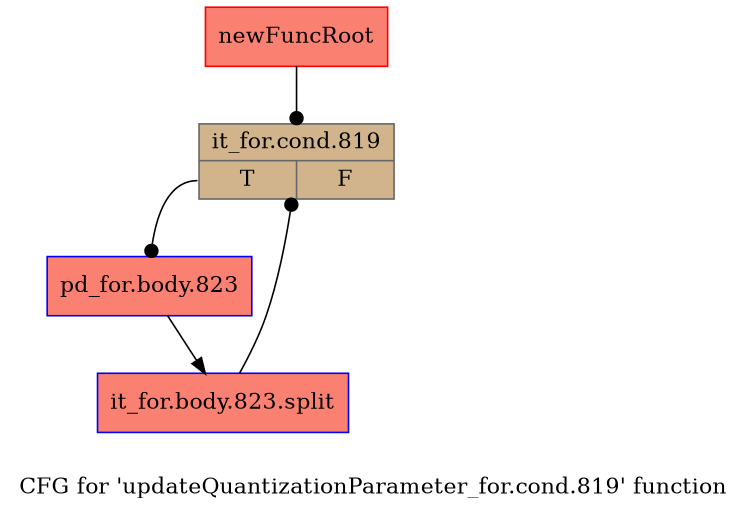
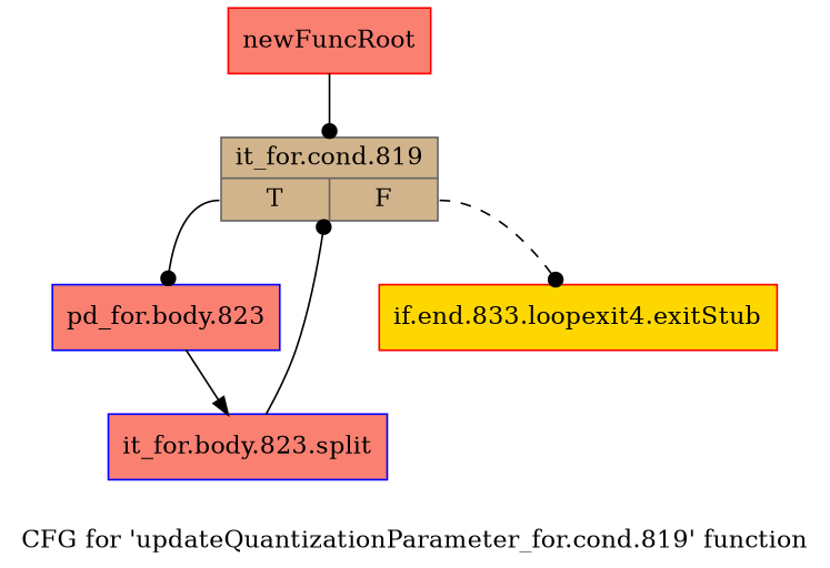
  digraph {
    label="CFG for 'updateQuantizationParameter_for.cond.819' function"
    node [color=red fillcolor=salmon shape=record style=filled]
    edge [arrowhead=dot style=solid]
    n1 [label="{newFuncRoot}"]
    n2 [color=gray40 fillcolor=tan label="{it_for.cond.819|{<s0>T|<s1>F}}"]
+   n3 [fillcolor=gold label="{if.end.833.loopexit4.exitStub}"]
    n4 [color=blue label="{pd_for.body.823}"]
    n5 [color=blue label="{it_for.body.823.split}"]
    n1 -> n2
+   n2 -> n3 [style=dashed tailport=s1]
    n2 -> n4 [tailport=s0]
    n4 -> n5 [arrowhead=normal]
    n5 -> n2
  }
